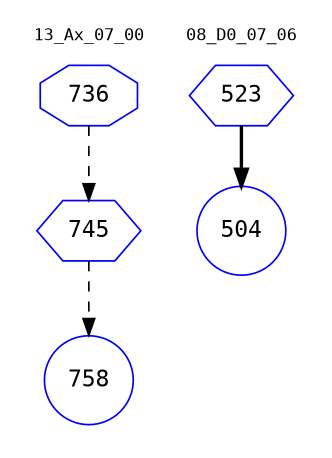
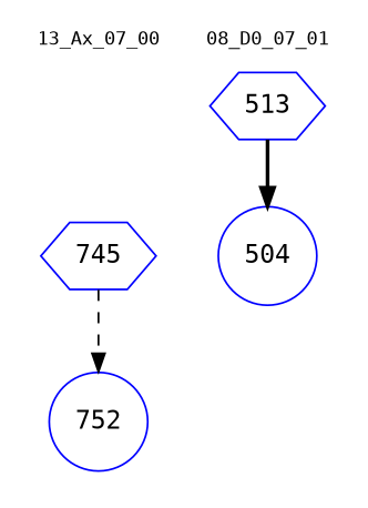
  digraph {
    fontname="DejaVu Sans Mono"
    node [color=blue fontname="DejaVu Sans Mono" shape=hexagon]
    edge [color=black fontname="DejaVu Sans Mono" style=dashed]
-   n1 [label=736 shape=octagon]
    n2 [label=745]
-   n3 [label=758 shape=circle]
-   n4 [label=523]
+   n3 [label=752 shape=circle]
+   n4 [label=513]
    n5 [label=504 shape=circle]
    subgraph cluster_1 {
      color=white
      fontsize=10
      label="13_Ax_07_00"
-     n1
      n2
      n3
    }
    subgraph cluster_2 {
      color=white
      fontsize=10
-     label="08_D0_07_06"
+     label="08_D0_07_01"
      n4
      n5
    }
-   n1 -> n2
    n2 -> n3
    n4 -> n5 [style=bold]
  }
